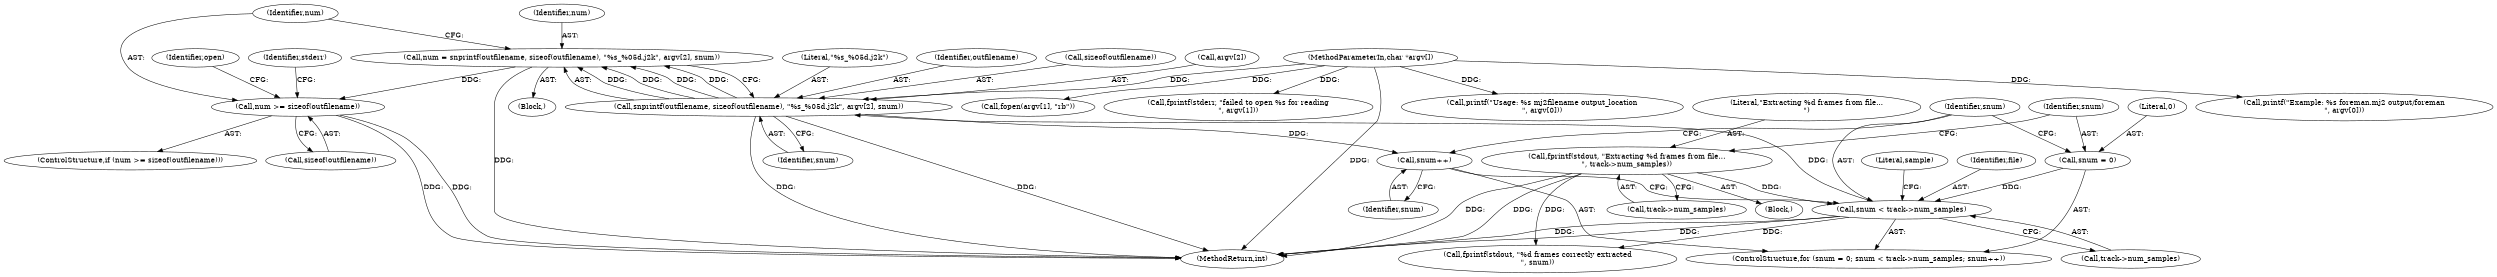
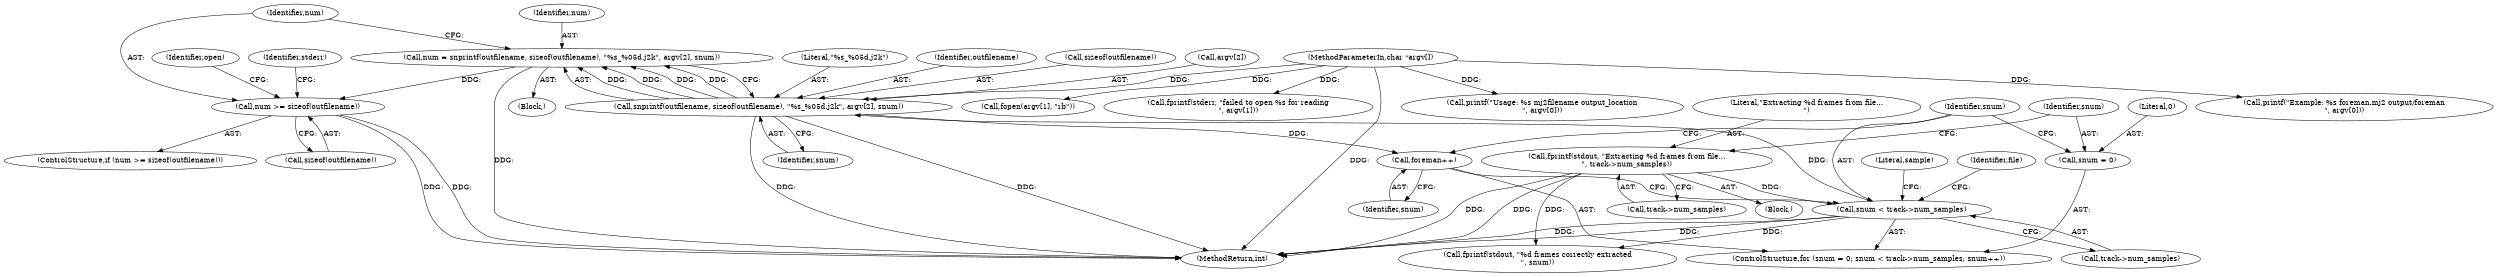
  digraph {
    n1 [label="(Call,num = snprintf(outfilename, sizeof(outfilename), \"%s_%05d.j2k\", argv[2], snum))"]
    n2 [label="(Call,snprintf(outfilename, sizeof(outfilename), \"%s_%05d.j2k\", argv[2], snum))"]
    n3 [label="(Call,num >= sizeof(outfilename))"]
    n4 [label="(Block,)"]
    n5 [label="(MethodReturn,int)"]
-   n6 [label="(Call,snum++)"]
+   n6 [label="(Call,foreman++)"]
    n7 [label="(Identifier,snum)"]
    n8 [label="(Call,sizeof(outfilename))"]
    n9 [label="(ControlStructure,if (num >= sizeof(outfilename)))"]
    n10 [label="(Call,snum < track->num_samples)"]
    n11 [label="(ControlStructure,for (snum = 0; snum < track->num_samples; snum++))"]
    n12 [label="(Identifier,snum)"]
    n13 [label="(MethodParameterIn,char *argv[])"]
    n14 [label="(Call,fopen(argv[1], \"rb\"))"]
    n15 [label="(Call,fprintf(stderr, \"failed to open %s for reading\n\", argv[1]))"]
    n16 [label="(Call,printf(\"Usage: %s mj2filename output_location\n\", argv[0]))"]
    n17 [label="(Call,printf(\"Example: %s foreman.mj2 output/foreman\n\", argv[0]))"]
    n18 [label="(Call,track->num_samples)"]
    n19 [label="(Call,fprintf(stdout, \"%d frames correctly extracted\n\", snum))"]
    n20 [label="(Call,snum = 0)"]
    n21 [label="(Literal,0)"]
    n22 [label="(Call,fprintf(stdout, \"Extracting %d frames from file...\n\", track->num_samples))"]
    n23 [label="(Call,track->num_samples)"]
    n24 [label="(Block,)"]
    n25 [label="(Call,sizeof(outfilename))"]
    n26 [label="(Identifier,stderr)"]
    n27 [label="(Identifier,snum)"]
    n28 [label="(Identifier,num)"]
    n29 [label="(Call,argv[2])"]
    n30 [label="(Identifier,snum)"]
    n31 [label="(Identifier,open)"]
    n32 [label="(Literal,\"%s_%05d.j2k\")"]
    n33 [label="(Literal,sample)"]
    n34 [label="(Identifier,file)"]
    n35 [label="(Identifier,outfilename)"]
    n36 [label="(Literal,\"Extracting %d frames from file...\n\")"]
    n37 [label="(Identifier,num)"]
    n1 -> n2 [label="CFG: "]
    n1 -> n3 [label="DDG: "]
    n1 -> n4 [label="AST: "]
    n1 -> n5 [label="DDG: "]
    n2 -> n1 [label="AST: "]
    n2 -> n1 [label="DDG: "]
    n2 -> n1 [label="DDG: "]
    n2 -> n1 [label="DDG: "]
    n2 -> n1 [label="DDG: "]
    n2 -> n5 [label="DDG: "]
    n2 -> n5 [label="DDG: "]
    n2 -> n6 [label="DDG: "]
    n2 -> n7 [label="CFG: "]
    n3 -> n5 [label="DDG: "]
    n3 -> n5 [label="DDG: "]
    n3 -> n8 [label="CFG: "]
    n3 -> n9 [label="AST: "]
    n6 -> n10 [label="CFG: "]
    n6 -> n11 [label="AST: "]
    n6 -> n12 [label="CFG: "]
    n7 -> n2 [label="AST: "]
    n8 -> n3 [label="AST: "]
    n10 -> n2 [label="DDG: "]
    n10 -> n5 [label="DDG: "]
    n10 -> n5 [label="DDG: "]
    n10 -> n11 [label="AST: "]
    n10 -> n18 [label="CFG: "]
    n10 -> n19 [label="DDG: "]
    n12 -> n6 [label="AST: "]
    n13 -> n2 [label="DDG: "]
    n13 -> n5 [label="DDG: "]
    n13 -> n14 [label="DDG: "]
    n13 -> n15 [label="DDG: "]
    n13 -> n16 [label="DDG: "]
    n13 -> n17 [label="DDG: "]
    n18 -> n10 [label="AST: "]
-   n20 -> n10 [label="DDG: "]
    n20 -> n11 [label="AST: "]
    n21 -> n20 [label="AST: "]
    n22 -> n5 [label="DDG: "]
    n22 -> n5 [label="DDG: "]
    n22 -> n10 [label="DDG: "]
    n22 -> n19 [label="DDG: "]
    n22 -> n23 [label="CFG: "]
    n22 -> n24 [label="AST: "]
    n23 -> n22 [label="AST: "]
    n25 -> n2 [label="AST: "]
    n26 -> n3 [label="CFG: "]
    n27 -> n6 [label="CFG: "]
    n27 -> n10 [label="AST: "]
    n27 -> n20 [label="CFG: "]
    n28 -> n1 [label="AST: "]
    n29 -> n2 [label="AST: "]
    n30 -> n20 [label="AST: "]
    n30 -> n22 [label="CFG: "]
    n31 -> n3 [label="CFG: "]
    n32 -> n2 [label="AST: "]
    n33 -> n10 [label="CFG: "]
-   n34 -> n10 [label="AST: "]
+   n34 -> n10 [label="CFG: "]
    n35 -> n2 [label="AST: "]
    n36 -> n22 [label="AST: "]
    n37 -> n1 [label="CFG: "]
    n37 -> n3 [label="AST: "]
  }
